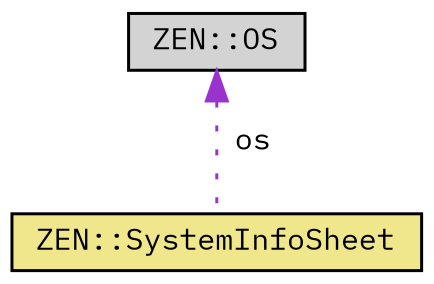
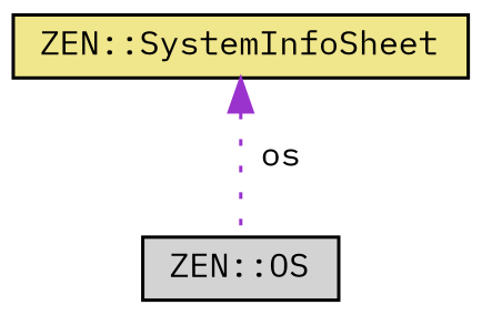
  digraph {
    fontname="IBM Plex Mono"
    node [color=black fontname="IBM Plex Mono" fontsize=10 shape=record style=filled]
    n1 [fillcolor=khaki fontcolor=black height=0.2 label="ZEN::SystemInfoSheet" width=0.4]
    n2 [fillcolor=lightgrey height=0.2 label="ZEN::OS" width=0.4]
-   n2 -> n1 [color=darkorchid3 dir=back fontname="IBM Plex Mono" fontsize=10 label=" os" labelfontname=Helvetica labelfontsize=10 style=dotted]
+   n1 -> n2 [color=darkorchid3 dir=back fontname="IBM Plex Mono" fontsize=10 label=" os" labelfontname=Helvetica labelfontsize=10 style=dotted]
  }
